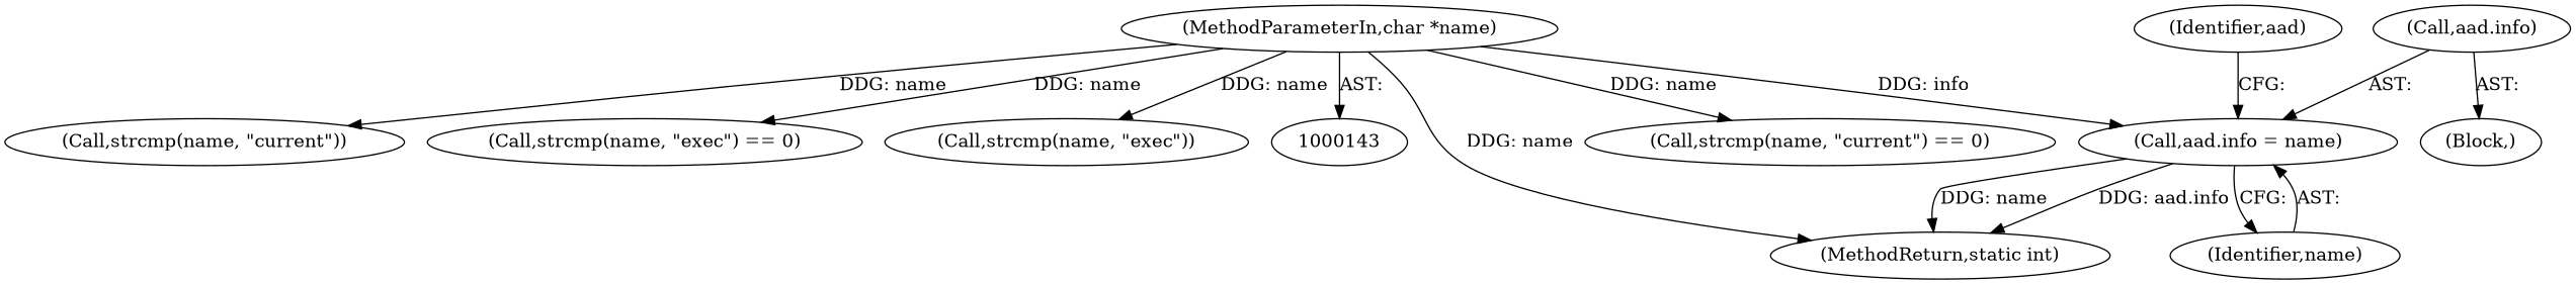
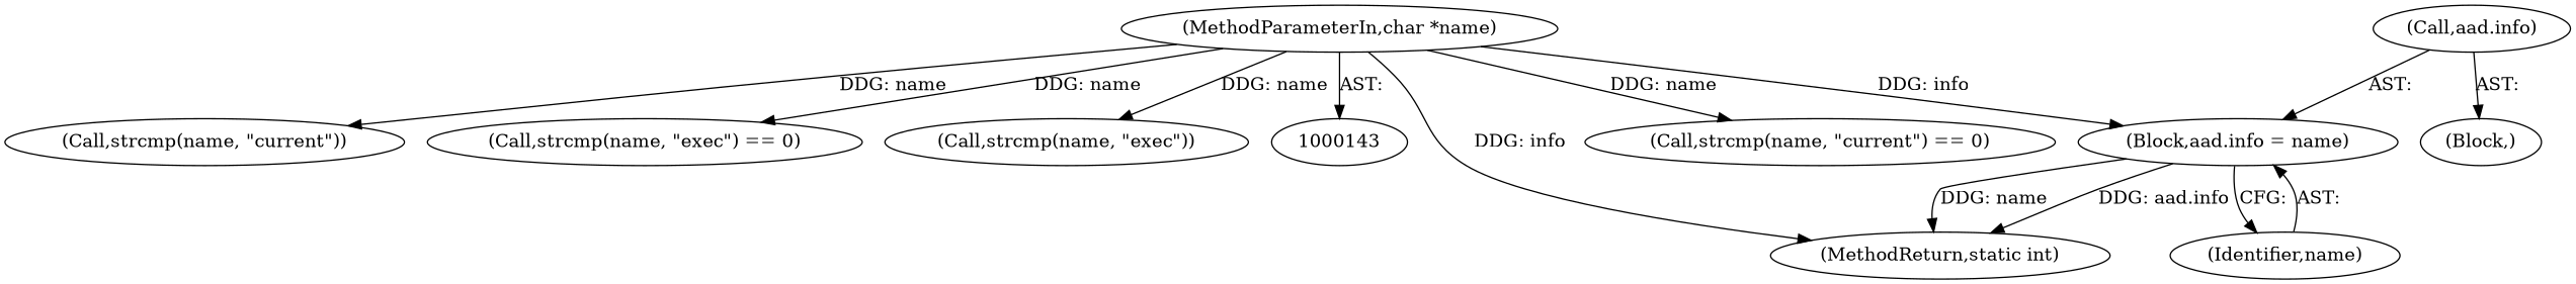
  digraph {
-   n1 [label="(Call,aad.info = name)"]
+   n1 [label="(Block,aad.info = name)"]
    n2 [label="(MethodReturn,static int)"]
    n3 [label="(Identifier,name)"]
    n4 [label="(Block,)"]
    n5 [label="(MethodParameterIn,char *name)"]
    n6 [label="(Call,strcmp(name, \"current\") == 0)"]
    n7 [label="(Call,strcmp(name, \"current\"))"]
    n8 [label="(Call,strcmp(name, \"exec\") == 0)"]
    n9 [label="(Call,strcmp(name, \"exec\"))"]
    n10 [label=1000143]
-   n11 [label="(Identifier,aad)"]
    n12 [label="(Call,aad.info)"]
    n1 -> n2 [label="DDG: aad.info"]
    n1 -> n2 [label="DDG: name"]
    n1 -> n3 [label="CFG: "]
    n3 -> n1 [label="AST: "]
    n5 -> n1 [label="DDG: info"]
-   n5 -> n2 [label="DDG: name"]
+   n5 -> n2 [label="DDG: info"]
    n5 -> n6 [label="DDG: name"]
    n5 -> n7 [label="DDG: name"]
    n5 -> n8 [label="DDG: name"]
    n5 -> n9 [label="DDG: name"]
    n5 -> n10 [label="AST: "]
-   n11 -> n1 [label="CFG: "]
    n12 -> n1 [label="AST: "]
    n12 -> n4 [label="AST: "]
  }
